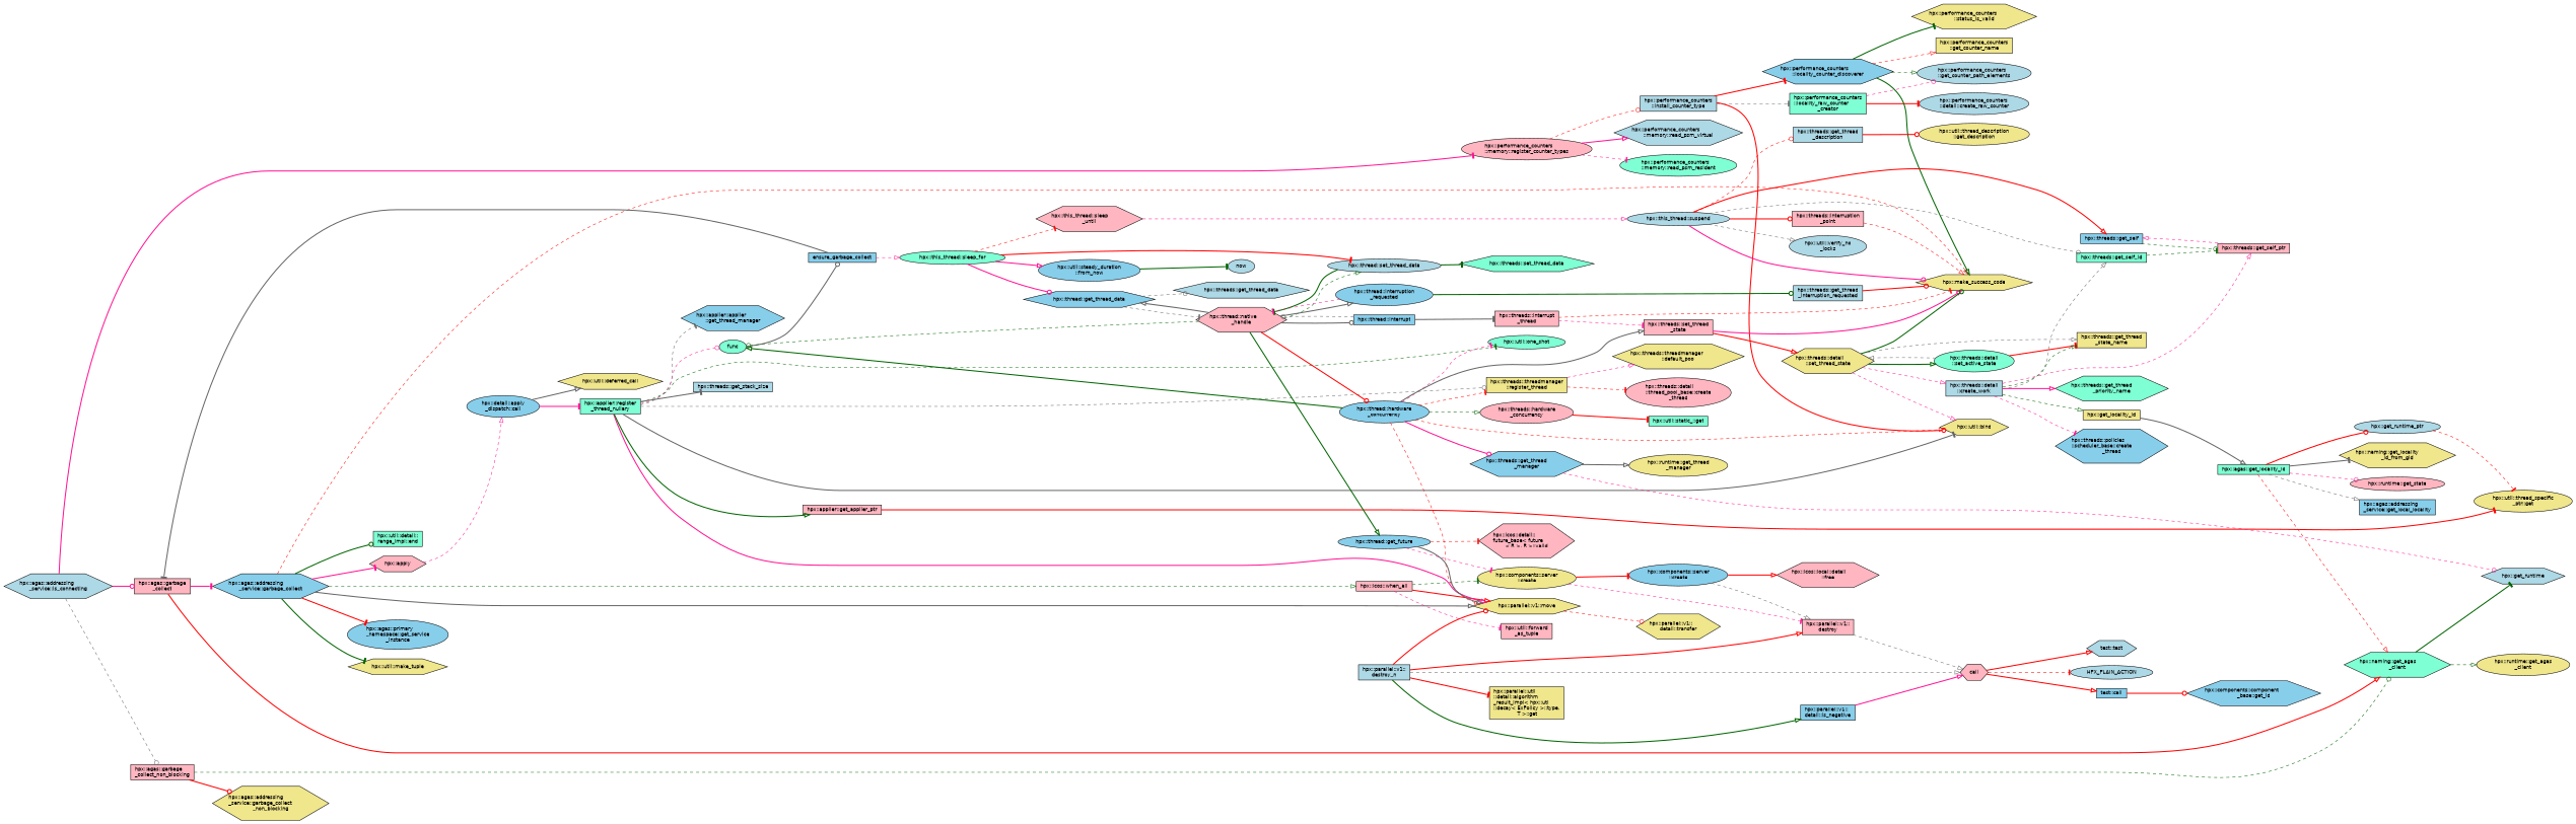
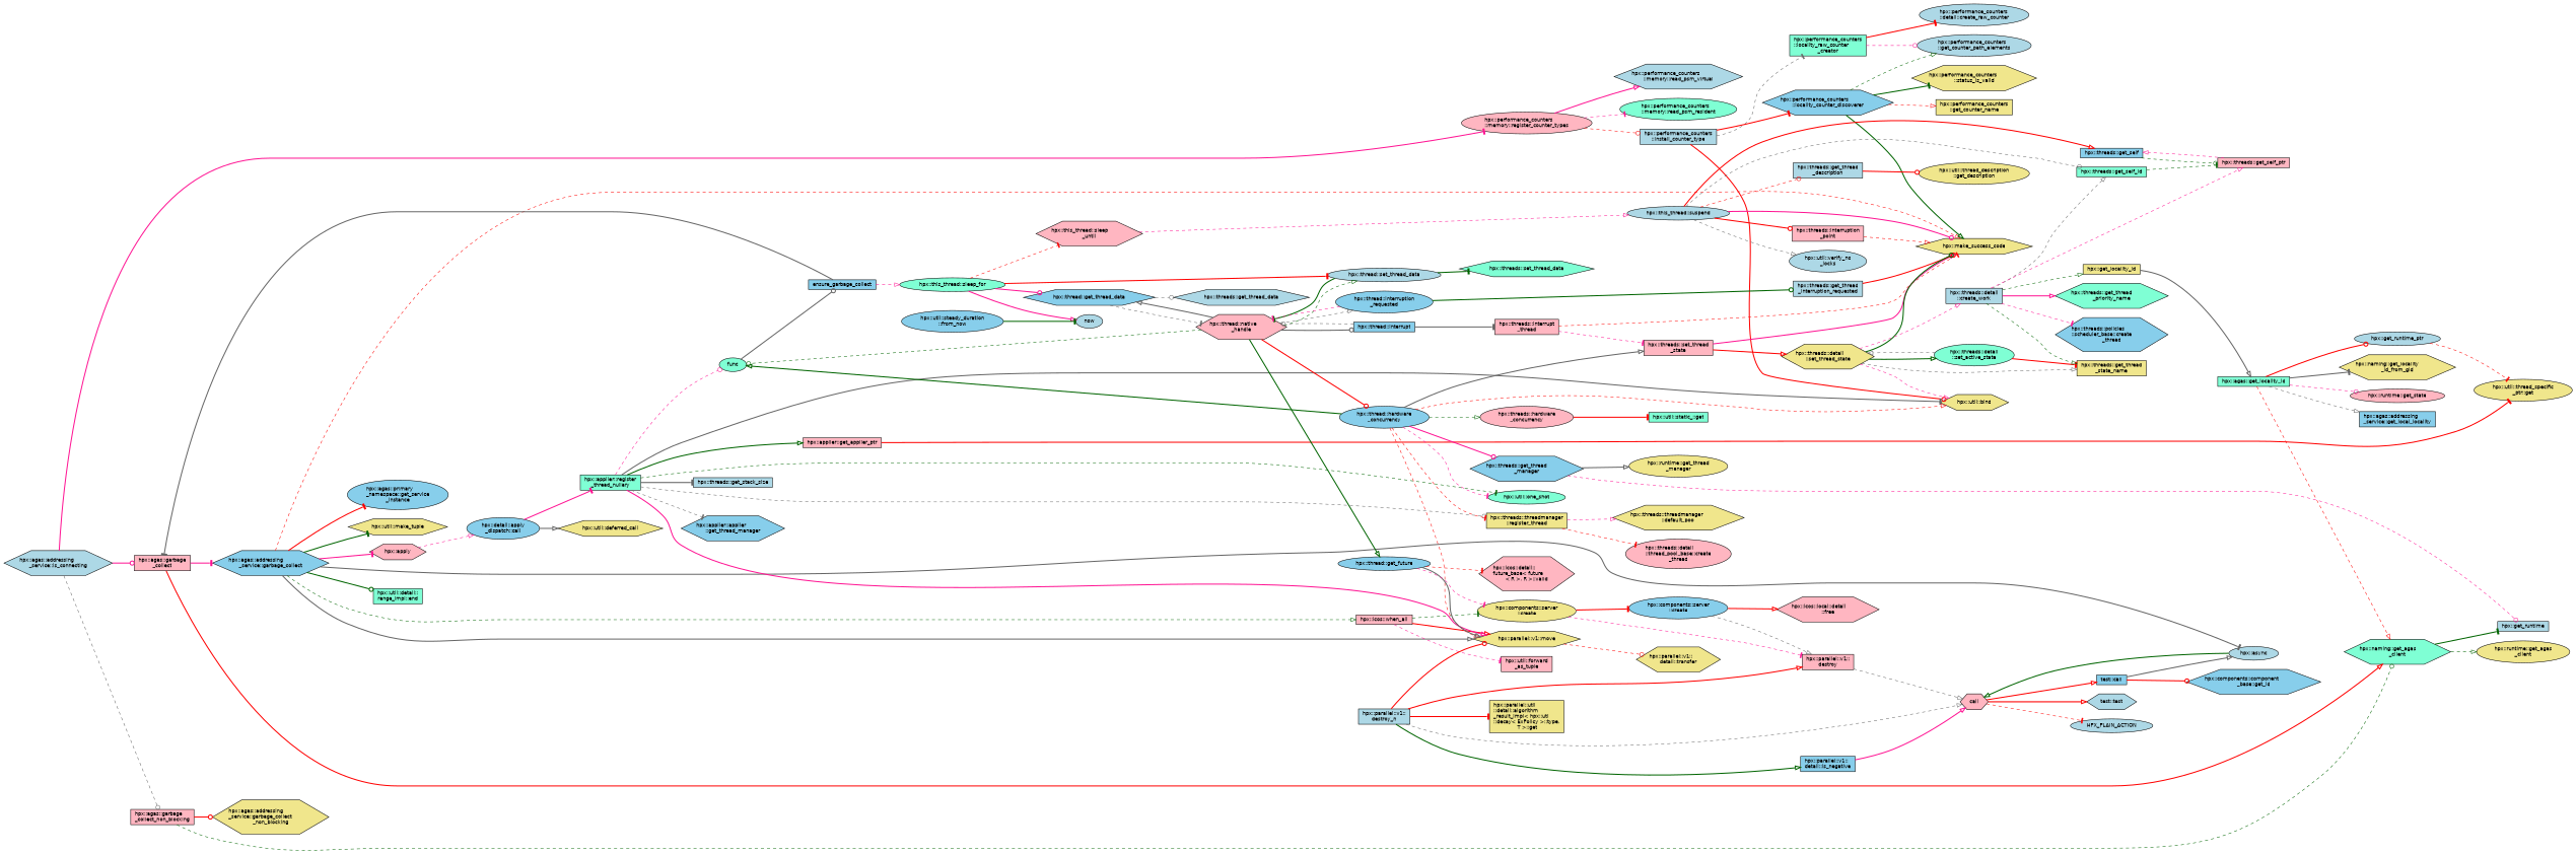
  digraph {
    rankdir=LR
    node [color=black fillcolor=khaki fontname=Helvetica fontsize=10 shape=box style=filled]
    edge [arrowhead=onormal color=red fontname=Helvetica fontsize=10 labelfontname=Helvetica labelfontsize=10 style=bold]
    n1 [fillcolor=lightblue fontcolor=black height=0.2 label="hpx::agas::addressing\l_service::is_connecting" shape=hexagon width=0.4]
    n2 [fillcolor=lightpink height=0.2 label="hpx::performance_counters\l::memory::register_counter_types" shape=ellipse width=0.4]
    n3 [fillcolor=lightpink height=0.2 label="hpx::agas::garbage\l_collect_non_blocking" width=0.4]
    n4 [fillcolor=lightpink height=0.2 label="hpx::agas::garbage\l_collect" width=0.4]
    n5 [fillcolor=lightblue height=0.2 label="hpx::performance_counters\l::install_counter_type" width=0.4]
    n6 [fillcolor=lightblue height=0.2 label="hpx::performance_counters\l::memory::read_psm_virtual" shape=hexagon width=0.4]
    n7 [fillcolor=aquamarine height=0.2 label="hpx::performance_counters\l::memory::read_psm_resident" shape=ellipse width=0.4]
    n8 [fillcolor=aquamarine height=0.2 label="hpx::naming::get_agas\l_client" shape=hexagon width=0.4]
    n9 [height=0.2 label="hpx::agas::addressing\l_service::garbage_collect\l_non_blocking" shape=hexagon width=0.4]
    n10 [fillcolor=skyblue height=0.2 label="hpx::agas::addressing\l_service::garbage_collect" shape=hexagon width=0.4]
    n11 [height=0.2 label="hpx::util::bind" shape=hexagon width=0.4]
    n12 [fillcolor=aquamarine height=0.2 label="hpx::performance_counters\l::locality_raw_counter\l_creator" width=0.4]
    n13 [fillcolor=skyblue height=0.2 label="hpx::performance_counters\l::locality_counter_discoverer" shape=hexagon width=0.4]
    n14 [fillcolor=lightblue height=0.2 label="hpx::performance_counters\l::get_counter_path_elements" shape=ellipse width=0.4]
    n15 [fillcolor=lightblue height=0.2 label="hpx::performance_counters\l::detail::create_raw_counter" shape=ellipse width=0.4]
    n16 [height=0.2 label="hpx::performance_counters\l::status_is_valid" shape=hexagon width=0.4]
    n17 [height=0.2 label="hpx::performance_counters\l::get_counter_name" width=0.4]
    n18 [height=0.2 label="hpx::make_success_code" shape=hexagon width=0.4]
-   n19 [fillcolor=lightblue height=0.2 label="hpx::get_runtime" shape=hexagon width=0.4]
+   n19 [fillcolor=lightblue height=0.2 label="hpx::get_runtime" width=0.4]
    n20 [height=0.2 label="hpx::runtime::get_agas\l_client" shape=ellipse width=0.4]
    n21 [fillcolor=skyblue height=0.2 label="hpx::agas::primary\l_namespace::get_service\l_instance" shape=ellipse width=0.4]
    n22 [height=0.2 label="hpx::util::make_tuple" shape=hexagon width=0.4]
    n23 [fillcolor=aquamarine height=0.2 label="hpx::util::detail::\lrange_impl::end" width=0.4]
    n24 [fillcolor=lightpink height=0.2 label="hpx::apply" shape=hexagon width=0.4]
    n25 [height=0.2 label="hpx::parallel::v1::move" shape=hexagon width=0.4]
+   n26 [fillcolor=lightblue height=0.2 label="hpx::async" shape=ellipse width=0.4]
    n27 [fillcolor=lightpink height=0.2 label="hpx::lcos::when_all" width=0.4]
    n28 [fillcolor=skyblue height=0.2 label="hpx::detail::apply\l_dispatch::call" shape=ellipse width=0.4]
    n29 [height=0.2 label="hpx::parallel::v1::\ldetail::transfer" shape=hexagon width=0.4]
    n30 [fillcolor=lightpink height=0.2 label=call shape=hexagon width=0.4]
    n31 [height=0.2 label="hpx::components::server\l::create" shape=ellipse width=0.4]
    n32 [fillcolor=lightpink height=0.2 label="hpx::util::forward\l_as_tuple" width=0.4]
    n33 [fillcolor=aquamarine height=0.2 label="hpx::applier::register\l_thread_nullary" width=0.4]
    n34 [height=0.2 label="hpx::util::deferred_call" shape=hexagon width=0.4]
    n35 [fillcolor=lightpink height=0.2 label="hpx::applier::get_applier_ptr" width=0.4]
    n36 [fillcolor=aquamarine height=0.2 label=func shape=ellipse width=0.4]
    n37 [fillcolor=aquamarine height=0.2 label="hpx::util::one_shot" shape=ellipse width=0.4]
    n38 [height=0.2 label="hpx::threads::threadmanager\l::register_thread" width=0.4]
    n39 [fillcolor=lightblue height=0.2 label="hpx::threads::get_stack_size" width=0.4]
    n40 [fillcolor=skyblue height=0.2 label="hpx::applier::applier\l::get_thread_manager" shape=hexagon width=0.4]
    n41 [height=0.2 label="hpx::util::thread_specific\l_ptr::get" shape=ellipse width=0.4]
    n42 [fillcolor=skyblue height=0.2 label=ensure_garbage_collect width=0.4]
    n43 [height=0.2 label="hpx::threads::threadmanager\l::default_pool" shape=hexagon width=0.4]
    n44 [fillcolor=lightpink height=0.2 label="hpx::threads::detail\l::thread_pool_base::create\l_thread" shape=ellipse width=0.4]
    n45 [fillcolor=aquamarine height=0.2 label="hpx::this_thread::sleep_for" shape=ellipse width=0.4]
    n46 [fillcolor=lightpink height=0.2 label="hpx::this_thread::sleep\l_until" shape=hexagon width=0.4]
    n47 [fillcolor=skyblue height=0.2 label="hpx::util::steady_duration\l::from_now" shape=ellipse width=0.4]
    n48 [fillcolor=skyblue height=0.2 label="hpx::thread::get_thread_data" shape=hexagon width=0.4]
    n49 [fillcolor=lightblue height=0.2 label="hpx::thread::set_thread_data" shape=ellipse width=0.4]
    n50 [fillcolor=lightblue height=0.2 label="hpx::this_thread::suspend" shape=ellipse width=0.4]
    n51 [fillcolor=lightblue height=0.2 label=now shape=ellipse width=0.4]
    n52 [fillcolor=lightblue height=0.2 label="hpx::threads::get_thread_data" shape=hexagon width=0.4]
    n53 [fillcolor=lightpink height=0.2 label="hpx::thread::native\l_handle" shape=hexagon width=0.4]
    n54 [fillcolor=aquamarine height=0.2 label="hpx::threads::set_thread_data" shape=hexagon width=0.4]
    n55 [fillcolor=skyblue height=0.2 label="hpx::threads::get_self" width=0.4]
    n56 [fillcolor=aquamarine height=0.2 label="hpx::threads::get_self_id" width=0.4]
    n57 [fillcolor=lightpink height=0.2 label="hpx::threads::interruption\l_point" width=0.4]
    n58 [fillcolor=lightblue height=0.2 label="hpx::util::verify_no\l_locks" shape=ellipse width=0.4]
    n59 [fillcolor=lightblue height=0.2 label="hpx::threads::get_thread\l_description" width=0.4]
    n60 [fillcolor=lightpink height=0.2 label="hpx::threads::get_self_ptr" width=0.4]
    n61 [height=0.2 label="hpx::util::thread_description\l::get_description" shape=ellipse width=0.4]
    n62 [fillcolor=skyblue height=0.2 label="hpx::thread::hardware\l_concurrency" shape=ellipse width=0.4]
    n63 [fillcolor=skyblue height=0.2 label="hpx::thread::interrupt" width=0.4]
    n64 [fillcolor=skyblue height=0.2 label="hpx::thread::interruption\l_requested" shape=ellipse width=0.4]
    n65 [fillcolor=skyblue height=0.2 label="hpx::thread::get_future" shape=ellipse width=0.4]
    n66 [fillcolor=lightpink height=0.2 label="hpx::threads::hardware\l_concurrency" shape=ellipse width=0.4]
    n67 [fillcolor=skyblue height=0.2 label="hpx::threads::get_thread\l_manager" shape=hexagon width=0.4]
    n68 [fillcolor=lightpink height=0.2 label="hpx::threads::set_thread\l_state" width=0.4]
    n69 [fillcolor=lightpink height=0.2 label="hpx::threads::interrupt\l_thread" width=0.4]
    n70 [fillcolor=lightblue height=0.2 label="hpx::threads::get_thread\l_interruption_requested" width=0.4]
    n71 [fillcolor=lightpink height=0.2 label="hpx::lcos::detail::\lfuture_base\< future\l\< R \>, R \>::valid" shape=hexagon width=0.4]
    n72 [fillcolor=aquamarine height=0.2 label="hpx::util::static_::get" width=0.4]
    n73 [height=0.2 label="hpx::runtime::get_thread\l_manager" shape=ellipse width=0.4]
    n74 [height=0.2 label="hpx::threads::detail\l::set_thread_state" shape=hexagon width=0.4]
    n75 [height=0.2 label="hpx::threads::get_thread\l_state_name" width=0.4]
    n76 [fillcolor=aquamarine height=0.2 label="hpx::threads::detail\l::set_active_state" shape=ellipse width=0.4]
    n77 [fillcolor=lightblue height=0.2 label="hpx::threads::detail\l::create_work" width=0.4]
    n78 [fillcolor=aquamarine height=0.2 label="hpx::threads::get_thread\l_priority_name" shape=hexagon width=0.4]
    n79 [height=0.2 label="hpx::get_locality_id" width=0.4]
    n80 [fillcolor=skyblue height=0.2 label="hpx::threads::policies\l::scheduler_base::create\l_thread" shape=hexagon width=0.4]
    n81 [fillcolor=aquamarine height=0.2 label="hpx::agas::get_locality_id" width=0.4]
    n82 [fillcolor=lightblue height=0.2 label="hpx::get_runtime_ptr" shape=ellipse width=0.4]
    n83 [fillcolor=lightpink height=0.2 label="hpx::runtime::get_state" shape=ellipse width=0.4]
    n84 [fillcolor=skyblue height=0.2 label="hpx::agas::addressing\l_service::get_local_locality" width=0.4]
    n85 [height=0.2 label="hpx::naming::get_locality\l_id_from_gid" shape=hexagon width=0.4]
    n86 [fillcolor=skyblue height=0.2 label="hpx::components::server\l::create" shape=ellipse width=0.4]
    n87 [fillcolor=lightpink height=0.2 label="hpx::parallel::v1::\ldestroy" width=0.4]
    n88 [fillcolor=lightpink height=0.2 label="hpx::lcos::local::detail\l::free" shape=hexagon width=0.4]
    n89 [fillcolor=lightblue height=0.2 label="test::test" shape=hexagon width=0.4]
    n90 [fillcolor=lightblue height=0.2 label=HPX_PLAIN_ACTION shape=ellipse width=0.4]
    n91 [fillcolor=skyblue height=0.2 label="test::call" width=0.4]
    n92 [fillcolor=lightblue height=0.2 label="hpx::parallel::v1::\ldestroy_n" width=0.4]
    n93 [fillcolor=skyblue height=0.2 label="hpx::parallel::v1::\ldetail::is_negative" width=0.4]
    n94 [height=0.2 label="hpx::parallel::util\l::detail::algorithm\l_result_impl\< hpx::util\l::decay\< ExPolicy \>::type,\l T \>::get" width=0.4]
    n95 [fillcolor=skyblue height=0.2 label="hpx::components::component\l_base::get_id" shape=hexagon width=0.4]
    n1 -> n2 [arrowhead=tee color=deeppink]
    n1 -> n3 [arrowhead=odot color=gray40 style=dashed]
    n1 -> n4 [arrowhead=odot color=deeppink]
    n2 -> n5 [arrowhead=odot style=dashed]
    n2 -> n6 [color=deeppink]
    n2 -> n7 [arrowhead=tee color=deeppink style=dashed]
    n3 -> n8 [arrowhead=odot color=darkgreen style=dashed]
    n3 -> n9 [arrowhead=odot]
    n4 -> n8
    n4 -> n10 [arrowhead=tee color=deeppink]
    n5 -> n11 [arrowhead=odot]
    n5 -> n12 [arrowhead=tee color=gray40 style=dashed]
    n5 -> n13 [arrowhead=tee]
    n8 -> n19 [arrowhead=tee color=darkgreen]
    n8 -> n20 [color=darkgreen style=dashed]
    n10 -> n18 [style=dashed]
    n10 -> n21 [arrowhead=tee]
    n10 -> n22 [arrowhead=tee color=darkgreen]
    n10 -> n23 [arrowhead=odot color=darkgreen]
    n10 -> n24 [arrowhead=tee color=deeppink]
    n10 -> n25 [color=gray40]
+   n10 -> n26 [arrowhead=tee color=gray40]
    n10 -> n27 [color=darkgreen style=dashed]
    n12 -> n14 [arrowhead=odot color=deeppink style=dashed]
    n12 -> n15 [arrowhead=tee]
    n13 -> n14 [color=darkgreen style=dashed]
    n13 -> n16 [arrowhead=tee color=darkgreen]
    n13 -> n17 [style=dashed]
    n13 -> n18 [color=darkgreen]
    n24 -> n28 [color=deeppink style=dashed]
    n25 -> n29 [arrowhead=odot style=dashed]
+   n26 -> n30 [color=darkgreen]
    n27 -> n25
    n27 -> n31 [arrowhead=tee color=darkgreen style=dashed]
    n27 -> n32 [arrowhead=tee color=deeppink style=dashed]
    n28 -> n33 [arrowhead=tee color=deeppink]
    n28 -> n34 [color=gray40]
    n30 -> n89
    n30 -> n90 [arrowhead=tee style=dashed]
    n30 -> n91
    n31 -> n86 [arrowhead=tee]
    n31 -> n87 [arrowhead=tee color=deeppink style=dashed]
    n33 -> n11 [arrowhead=tee color=gray40]
    n33 -> n25 [color=deeppink]
    n33 -> n35 [color=darkgreen]
    n33 -> n36 [arrowhead=odot color=deeppink style=dashed]
    n33 -> n37 [arrowhead=tee color=darkgreen style=dashed]
    n33 -> n38 [arrowhead=odot color=gray40 style=dashed]
    n33 -> n39 [arrowhead=tee color=gray40]
    n33 -> n40 [arrowhead=tee color=gray40 style=dashed]
    n35 -> n41 [arrowhead=tee]
    n36 -> n42 [arrowhead=odot color=gray40]
    n38 -> n43 [color=deeppink style=dashed]
    n38 -> n44 [arrowhead=tee style=dashed]
    n42 -> n4 [arrowhead=tee color=gray40]
    n42 -> n45 [color=deeppink style=dashed]
    n45 -> n46 [arrowhead=tee style=dashed]
-   n45 -> n47 [color=deeppink]
+   n45 -> n51 [color=deeppink]
    n45 -> n48 [arrowhead=odot color=deeppink]
    n45 -> n49 [arrowhead=tee]
    n46 -> n50 [color=deeppink style=dashed]
    n47 -> n51 [arrowhead=tee color=darkgreen]
    n48 -> n52 [arrowhead=odot color=gray40 style=dashed]
    n48 -> n53 [arrowhead=tee color=gray40 style=dashed]
    n49 -> n53 [arrowhead=tee color=darkgreen]
    n49 -> n54 [arrowhead=tee color=darkgreen]
    n50 -> n18 [arrowhead=odot color=deeppink]
    n50 -> n55
    n50 -> n56 [arrowhead=odot color=gray40 style=dashed]
    n50 -> n57 [arrowhead=odot]
    n50 -> n58 [color=gray40 style=dashed]
    n50 -> n59 [arrowhead=odot style=dashed]
    n53 -> n36 [arrowhead=odot color=darkgreen style=dashed]
    n53 -> n48 [color=gray40]
    n53 -> n49 [color=darkgreen style=dashed]
    n53 -> n62 [arrowhead=odot]
    n53 -> n63 [arrowhead=odot color=gray40]
-   n53 -> n64 [color=gray40]
+   n53 -> n64 [color=gray40 style=dashed]
    n53 -> n65 [color=darkgreen]
    n55 -> n60 [arrowhead=odot color=darkgreen style=dashed]
    n56 -> n60 [arrowhead=tee color=darkgreen style=dashed]
    n57 -> n18 [style=dashed]
    n59 -> n61 [arrowhead=odot]
    n60 -> n55 [color=deeppink style=dashed]
    n62 -> n11 [style=dashed]
    n62 -> n25 [style=dashed]
    n62 -> n36 [color=darkgreen]
    n62 -> n37 [arrowhead=tee color=deeppink style=dashed]
    n62 -> n38 [arrowhead=tee style=dashed]
    n62 -> n66 [color=darkgreen style=dashed]
    n62 -> n67 [arrowhead=odot color=deeppink]
    n62 -> n68 [color=gray40]
    n63 -> n53 [arrowhead=odot color=gray40 style=dashed]
    n63 -> n69 [arrowhead=tee color=gray40]
    n64 -> n53 [arrowhead=tee color=deeppink style=dashed]
    n64 -> n70 [arrowhead=odot color=darkgreen]
    n65 -> n25 [color=gray40]
    n65 -> n31 [arrowhead=tee color=deeppink style=dashed]
    n65 -> n71 [arrowhead=tee style=dashed]
    n66 -> n72 [arrowhead=tee]
    n67 -> n19 [arrowhead=odot color=deeppink style=dashed]
    n67 -> n73 [color=gray40]
    n68 -> n18 [color=deeppink]
    n68 -> n74
    n69 -> n18 [arrowhead=tee style=dashed]
    n69 -> n68 [arrowhead=tee color=deeppink style=dashed]
    n70 -> n18 [arrowhead=odot]
    n74 -> n11 [color=deeppink style=dashed]
    n74 -> n18 [arrowhead=odot color=darkgreen]
    n74 -> n75 [color=gray40 style=dashed]
    n74 -> n76 [color=darkgreen]
    n74 -> n77 [color=deeppink style=dashed]
    n76 -> n74 [color=gray40 style=dashed]
    n76 -> n75 [arrowhead=tee]
    n77 -> n56 [color=gray40 style=dashed]
    n77 -> n60 [color=deeppink style=dashed]
    n77 -> n75 [color=darkgreen style=dashed]
    n77 -> n78 [color=deeppink]
    n77 -> n79 [color=darkgreen style=dashed]
    n77 -> n80 [arrowhead=tee color=deeppink style=dashed]
    n79 -> n81 [color=gray40]
    n81 -> n8 [style=dashed]
    n81 -> n82 [arrowhead=odot]
    n81 -> n83 [arrowhead=odot color=deeppink style=dashed]
    n81 -> n84 [color=gray40 style=dashed]
    n81 -> n85 [arrowhead=tee color=gray40]
    n82 -> n41 [arrowhead=tee style=dashed]
    n86 -> n87 [color=gray40 style=dashed]
    n86 -> n88
    n87 -> n30 [color=gray40 style=dashed]
+   n91 -> n26 [color=gray40]
    n91 -> n95 [arrowhead=odot]
    n92 -> n25 [arrowhead=odot]
    n92 -> n30 [color=gray40 style=dashed]
    n92 -> n87
    n92 -> n93 [color=darkgreen]
    n92 -> n94 [arrowhead=tee]
    n93 -> n30 [color=deeppink]
  }
